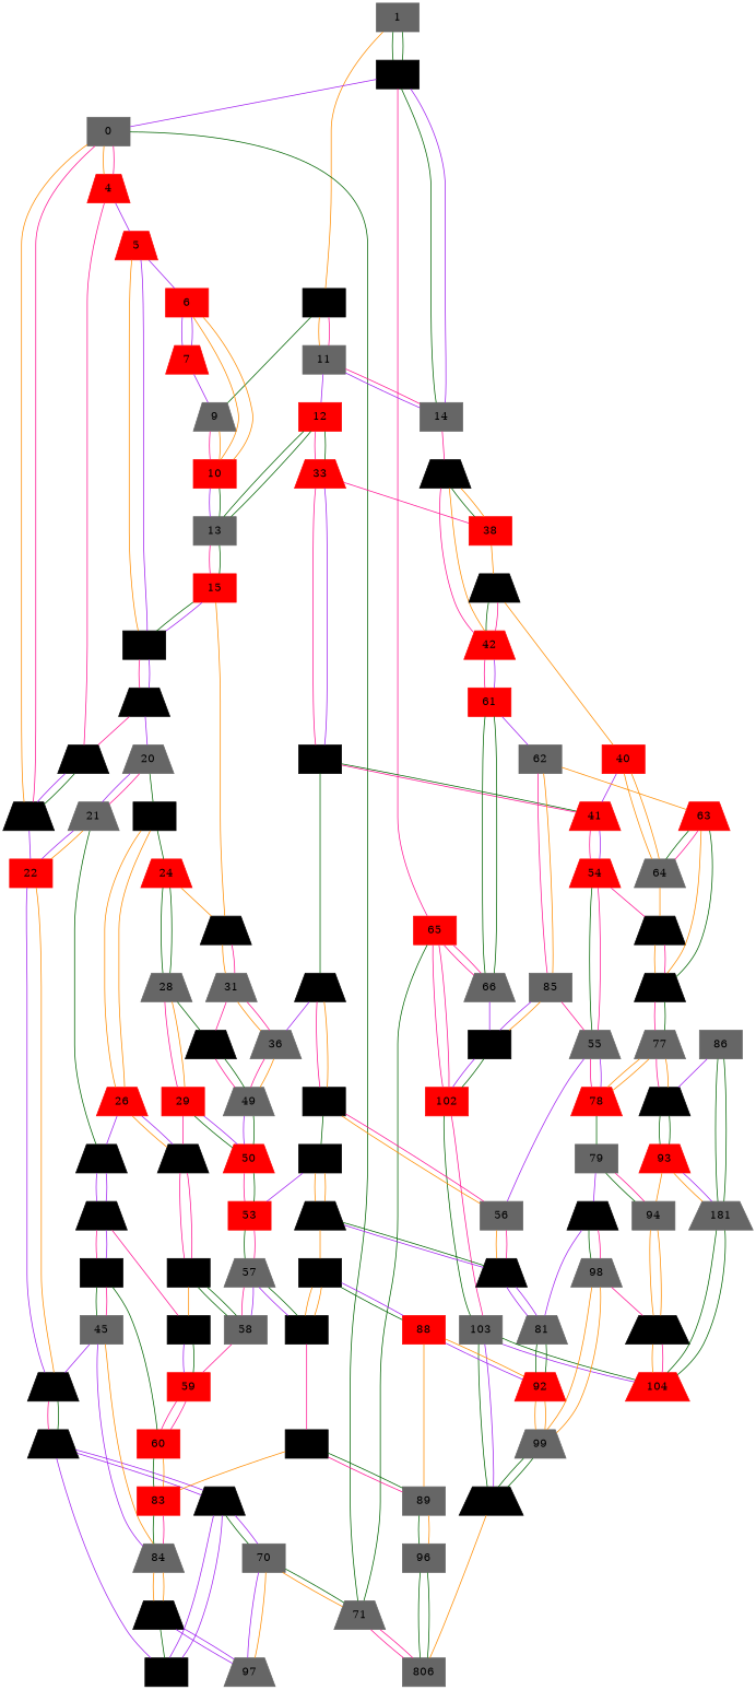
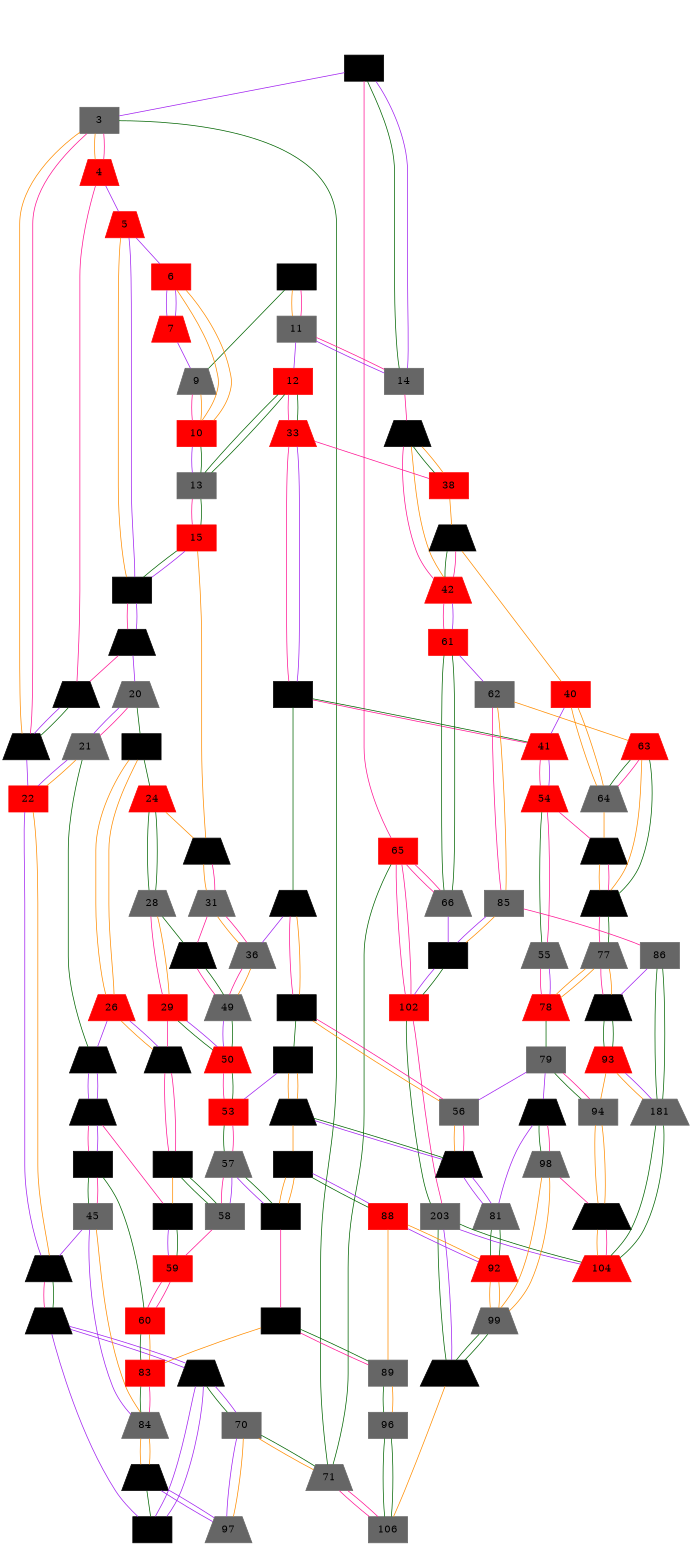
  graph {
    node [color=black shape=trapezium style=filled]
    edge [color=darkgreen]
-   1 [color=gray40 shape=box]
    2 [shape=box]
    8 [shape=box]
-   3 [color=gray40 shape=box label=0]
+   3 [color=gray40 shape=box]
    14 [color=gray40 shape=box]
    65 [color=red shape=box]
    9 [color=gray40]
    11 [color=gray40 shape=box]
    4 [color=red]
    19
    71 [color=gray40]
    37
    66 [color=gray40]
    102 [color=red shape=box]
    5 [color=red]
    18
    22 [color=red shape=box]
-   106 [color=gray40 shape=box label=806]
+   106 [color=gray40 shape=box]
    6 [color=red shape=box]
    16 [shape=box]
    7 [color=red]
    10 [color=red shape=box]
    17
    13 [color=gray40 shape=box]
    12 [color=red shape=box]
    15 [color=red shape=box]
    33 [color=red]
    34 [shape=box]
    38 [color=red shape=box]
    25
    42 [color=red]
    31 [color=gray40]
    20 [color=gray40]
    21 [color=gray40]
    23 [shape=box]
    46
    27
    24 [color=red]
    26 [color=red]
    43
    68
    28 [color=gray40]
    30
    29 [color=red shape=box]
    32
    36 [color=gray40]
    47 [shape=box]
    44 [shape=box]
    48 [shape=box]
    50 [color=red]
    49 [color=gray40]
    53 [color=red shape=box]
    58 [color=gray40 shape=box]
    35
    41 [color=red]
    39
    51 [shape=box]
    54 [color=red]
    52 [shape=box]
    56 [color=gray40 shape=box]
    61 [color=red shape=box]
    40 [color=red shape=box]
    64 [color=gray40]
    67
    55 [color=gray40]
    62 [color=gray40 shape=box]
    45 [color=gray40 shape=box]
    60 [color=red shape=box]
    59 [color=red shape=box]
    84 [color=gray40]
    83 [color=red shape=box]
    90
    69
    91 [shape=box]
    57 [color=gray40]
    72
    75
    73 [shape=box]
    74 [shape=box]
    78 [color=red]
    76
    79 [color=gray40 shape=box]
    81 [color=gray40]
    82 [shape=box]
    63 [color=red]
    85 [color=gray40 shape=box]
    95 [shape=box]
    86 [color=gray40 shape=box]
    77 [color=gray40]
-   103 [color=gray40 shape=box]
+   103 [color=gray40 shape=box label=203]
    70 [color=gray40 shape=box]
    97 [color=gray40]
    88 [color=red shape=box]
    92 [color=red]
    89 [color=gray40 shape=box]
    87
    93 [color=red]
    80
    94 [color=gray40 shape=box]
    98 [color=gray40]
    100
    99 [color=gray40]
    96 [color=gray40 shape=box]
    n104 [color=gray40 label=181]
    104 [color=red]
    105
-   1 -- 2
-   1 -- 2
-   1 -- 8 [color=darkorange]
    2 -- 3 [color=purple]
    2 -- 14
    2 -- 14 [color=purple]
    2 -- 65 [color=deeppink]
    8 -- 9
    8 -- 11 [color=darkorange]
    8 -- 11 [color=deeppink]
    3 -- 4 [color=darkorange]
    3 -- 4 [color=deeppink]
    3 -- 19 [color=darkorange]
    3 -- 19 [color=deeppink]
    3 -- 71
    14 -- 37 [color=deeppink]
    65 -- 71
    65 -- 66 [color=deeppink]
    65 -- 66 [color=deeppink]
    65 -- 102 [color=deeppink]
    65 -- 102 [color=deeppink]
    9 -- 10 [color=deeppink]
    9 -- 10 [color=darkorange]
    11 -- 14 [color=purple]
    11 -- 14 [color=deeppink]
    11 -- 12 [color=purple]
    4 -- 5 [color=purple]
    4 -- 18 [color=deeppink]
    19 -- 22 [color=purple]
    71 -- 106 [color=deeppink]
    71 -- 106 [color=deeppink]
    37 -- 38
    37 -- 38 [color=darkorange]
    37 -- 42 [color=deeppink]
    37 -- 42 [color=darkorange]
    66 -- 95 [color=purple]
    102 -- 103
    102 -- 103 [color=deeppink]
    5 -- 6 [color=purple]
    5 -- 16 [color=darkorange]
    5 -- 16 [color=purple]
    18 -- 19 [color=purple]
    18 -- 19
    22 -- 46 [color=purple]
    22 -- 46 [color=darkorange]
    6 -- 7 [color=purple]
    6 -- 7 [color=purple]
    6 -- 10 [color=darkorange]
    6 -- 10 [color=darkorange]
    16 -- 17 [color=deeppink]
    16 -- 17 [color=purple]
    7 -- 9 [color=purple]
    10 -- 13 [color=purple]
    10 -- 13
    17 -- 18 [color=deeppink]
    17 -- 20 [color=purple]
    13 -- 15 [color=deeppink]
    13 -- 15
    12 -- 13
    12 -- 13
    12 -- 33 [color=deeppink]
    12 -- 33
    15 -- 16
    15 -- 16 [color=purple]
    15 -- 25 [color=darkorange]
    33 -- 34 [color=deeppink]
    33 -- 34 [color=purple]
    33 -- 38 [color=deeppink]
    34 -- 35
    34 -- 41 [color=deeppink]
    34 -- 41
    38 -- 39 [color=darkorange]
    25 -- 31 [color=darkorange]
    25 -- 31 [color=deeppink]
    42 -- 61 [color=deeppink]
    42 -- 61 [color=purple]
    31 -- 32 [color=deeppink]
    31 -- 36 [color=darkorange]
    31 -- 36 [color=deeppink]
    20 -- 21 [color=purple]
    20 -- 21 [color=deeppink]
    20 -- 23
    21 -- 22 [color=purple]
    21 -- 22 [color=darkorange]
    21 -- 27
    23 -- 24
    23 -- 26 [color=darkorange]
    23 -- 26 [color=darkorange]
    46 -- 68 [color=deeppink]
    46 -- 68
    27 -- 43 [color=purple]
    27 -- 43 [color=purple]
    24 -- 25 [color=darkorange]
    24 -- 28
    24 -- 28
    26 -- 27 [color=purple]
    26 -- 30 [color=darkorange]
    26 -- 30 [color=purple]
    43 -- 44 [color=deeppink]
    43 -- 44 [color=purple]
    43 -- 48 [color=deeppink]
    68 -- 69 [color=purple]
    68 -- 69 [color=purple]
    68 -- 91 [color=purple]
    28 -- 29 [color=deeppink]
    28 -- 29 [color=darkorange]
    28 -- 32
    30 -- 47 [color=deeppink]
    30 -- 47 [color=deeppink]
    29 -- 30 [color=deeppink]
    29 -- 50
    29 -- 50 [color=purple]
    32 -- 49 [color=deeppink]
    32 -- 49
    36 -- 49 [color=deeppink]
    36 -- 49 [color=darkorange]
    47 -- 48 [color=darkorange]
    47 -- 58
    47 -- 58
    44 -- 45
    44 -- 45 [color=deeppink]
    44 -- 60
    48 -- 59 [color=purple]
    48 -- 59
    50 -- 53 [color=deeppink]
    50 -- 53
    49 -- 50 [color=purple]
    49 -- 50
    53 -- 57
    53 -- 57 [color=deeppink]
    58 -- 59 [color=deeppink]
    35 -- 36 [color=purple]
    35 -- 51 [color=deeppink]
    35 -- 51 [color=darkorange]
    41 -- 54 [color=deeppink]
    41 -- 54 [color=purple]
    39 -- 42
    39 -- 42 [color=deeppink]
    39 -- 40 [color=darkorange]
    51 -- 52
    51 -- 56 [color=darkorange]
    51 -- 56 [color=deeppink]
    54 -- 67 [color=deeppink]
    54 -- 55
    54 -- 55 [color=deeppink]
    52 -- 53 [color=purple]
    52 -- 72 [color=darkorange]
    52 -- 72 [color=darkorange]
    56 -- 75 [color=darkorange]
    56 -- 75 [color=deeppink]
    61 -- 66
    61 -- 66
    61 -- 62 [color=purple]
    40 -- 41 [color=purple]
    40 -- 64 [color=darkorange]
    40 -- 64 [color=darkorange]
    64 -- 67 [color=darkorange]
    67 -- 76 [color=darkorange]
    67 -- 76 [color=deeppink]
-   55 -- 56 [color=purple]
+   79 -- 56 [color=purple]
    55 -- 78 [color=deeppink]
    55 -- 78 [color=purple]
    62 -- 63 [color=darkorange]
    62 -- 85 [color=deeppink]
    62 -- 85 [color=darkorange]
    45 -- 46 [color=purple]
    45 -- 84 [color=purple]
    45 -- 84 [color=darkorange]
    60 -- 83
    60 -- 83 [color=darkorange]
    59 -- 60 [color=deeppink]
    59 -- 60 [color=deeppink]
    84 -- 90 [color=darkorange]
    84 -- 90 [color=darkorange]
    83 -- 84
    83 -- 84 [color=deeppink]
    90 -- 91
    90 -- 97 [color=purple]
    90 -- 97 [color=purple]
    69 -- 91 [color=purple]
    69 -- 91 [color=purple]
    69 -- 70
    69 -- 70 [color=purple]
    57 -- 58 [color=deeppink]
    57 -- 58 [color=purple]
    57 -- 74 [color=purple]
    57 -- 74
    72 -- 75 [color=purple]
    72 -- 75
    72 -- 73 [color=darkorange]
    75 -- 81 [color=purple]
    75 -- 81 [color=purple]
    73 -- 74 [color=darkorange]
    73 -- 74 [color=darkorange]
    73 -- 88
    73 -- 88 [color=purple]
    74 -- 82 [color=deeppink]
    78 -- 79
    76 -- 77 [color=deeppink]
    76 -- 77
    79 -- 80 [color=purple]
    79 -- 94
    79 -- 94 [color=deeppink]
    81 -- 92
    81 -- 92
    82 -- 83 [color=darkorange]
    82 -- 89 [color=deeppink]
    82 -- 89
    63 -- 64
    63 -- 64 [color=deeppink]
    63 -- 76 [color=darkorange]
    63 -- 76
    85 -- 95 [color=purple]
    85 -- 95 [color=darkorange]
-   85 -- 55 [color=deeppink]
+   85 -- 86 [color=deeppink]
    95 -- 102 [color=purple]
    95 -- 102
    86 -- 87 [color=purple]
    86 -- n104
    86 -- n104
    77 -- 78 [color=darkorange]
    77 -- 78 [color=darkorange]
    77 -- 87 [color=deeppink]
    77 -- 87 [color=darkorange]
    103 -- 104 [color=purple]
    103 -- 104
    103 -- 105
    103 -- 105 [color=purple]
    70 -- 71 [color=darkorange]
    70 -- 71
    70 -- 97 [color=purple]
    70 -- 97 [color=darkorange]
    88 -- 92 [color=purple]
    88 -- 92 [color=darkorange]
    88 -- 89 [color=darkorange]
    92 -- 99 [color=darkorange]
    92 -- 99 [color=darkorange]
    89 -- 96
    89 -- 96 [color=darkorange]
    87 -- 93
    87 -- 93
    93 -- 94 [color=darkorange]
    93 -- n104 [color=darkorange]
    93 -- n104 [color=purple]
    80 -- 81 [color=purple]
    80 -- 98
    80 -- 98 [color=deeppink]
    94 -- 100 [color=darkorange]
    94 -- 100 [color=darkorange]
    98 -- 100 [color=deeppink]
    98 -- 99 [color=darkorange]
    98 -- 99 [color=darkorange]
    100 -- 104 [color=darkorange]
    100 -- 104 [color=deeppink]
    99 -- 105
    99 -- 105
    96 -- 106
    96 -- 106
    n104 -- 104
    n104 -- 104
    105 -- 106 [color=darkorange]
  }
